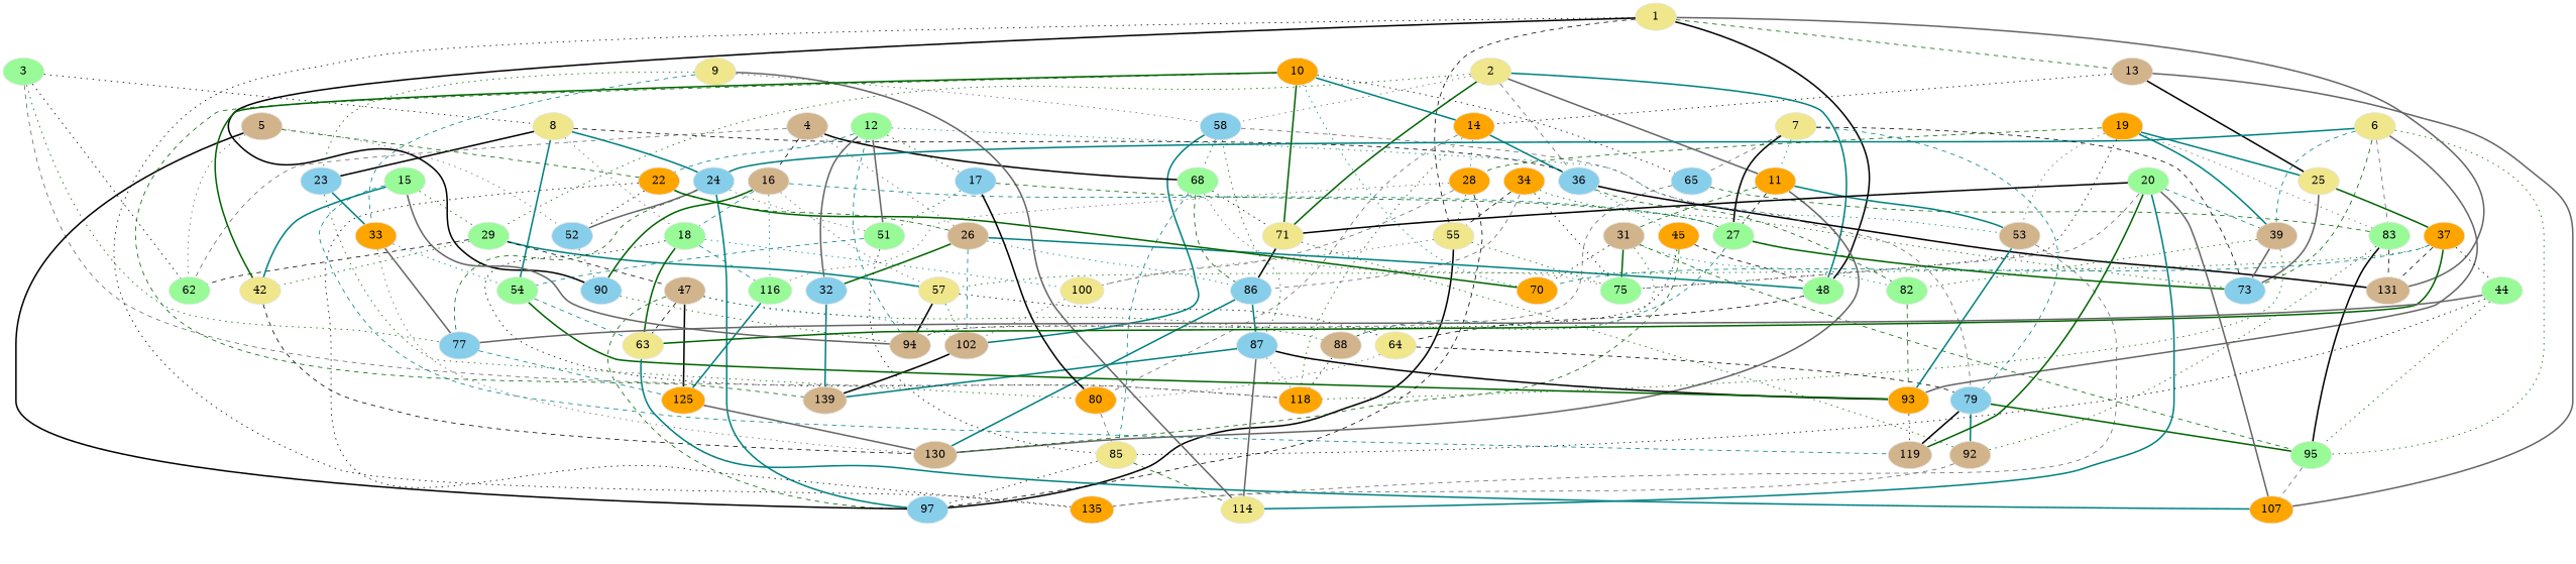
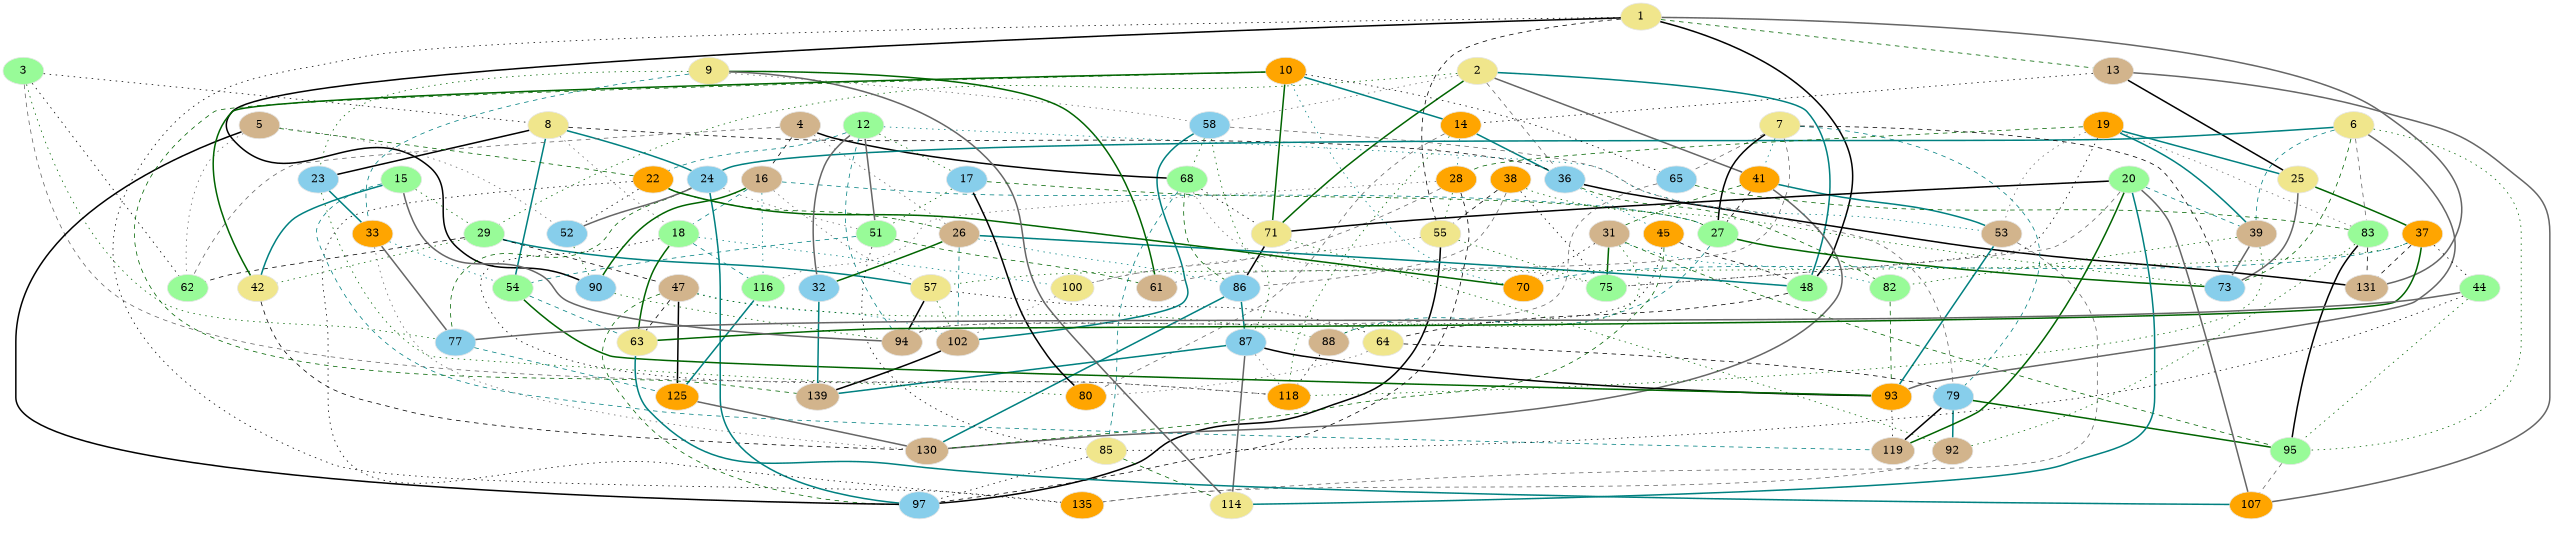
  graph {
    node [color=gray90 fillcolor=tan style=filled]
    edge [color=darkgreen style=bold]
    1 [fillcolor=khaki super="+132"]
    13
    48 [fillcolor=palegreen super="+76"]
    55 [fillcolor=khaki super="+136"]
    90 [fillcolor=skyblue]
    131
    135 [fillcolor=orange]
    14 [fillcolor=orange super="+46"]
    25 [fillcolor=khaki]
    107 [fillcolor=orange]
    64 [fillcolor=khaki super="+121"]
    97 [fillcolor=skyblue super="+123"]
    100 [fillcolor=khaki]
    75 [fillcolor=palegreen super="+81"]
    94 [super="+127"]
    2 [fillcolor=khaki super="+34"]
-   11 [fillcolor=orange super="+40"]
+   11 [fillcolor=orange super="+40" label=41]
    29 [fillcolor=palegreen super="+49"]
    36 [fillcolor=skyblue super="+117"]
    58 [fillcolor=skyblue super="+113"]
    71 [fillcolor=khaki super="+108"]
    27 [fillcolor=palegreen super="+59"]
    31 [super="+106"]
    53 [super="+120"]
    130 [super="+137"]
    62 [fillcolor=palegreen super="+98"]
    42 [fillcolor=khaki]
    57 [fillcolor=khaki super="+109"]
    47 [super="+67"]
    82 [fillcolor=palegreen]
    45 [fillcolor=orange]
    68 [fillcolor=palegreen super="+91"]
    79 [fillcolor=skyblue super="+105"]
    102 [super="+134"]
    87 [fillcolor=skyblue super="+140"]
    86 [fillcolor=skyblue super="+115"]
    92
    8 [fillcolor=khaki super="+50"]
    24 [fillcolor=skyblue super="+35"]
    18 [fillcolor=palegreen super="+56"]
    23 [fillcolor=skyblue]
    54 [fillcolor=palegreen super="+104"]
    3 [fillcolor=palegreen]
    77 [fillcolor=skyblue]
    118 [fillcolor=orange super="+122"]
    125 [fillcolor=orange]
    16 [super="+21"]
    116 [fillcolor=palegreen]
    4
    26 [super="+66"]
    32 [fillcolor=skyblue]
    85 [fillcolor=khaki super="+138"]
    22 [fillcolor=orange super="+41"]
    52 [fillcolor=skyblue]
    70 [fillcolor=orange]
    5
    6 [fillcolor=khaki super="+89"]
    39 [super="+60"]
    73 [fillcolor=skyblue super="+78"]
    83 [fillcolor=palegreen super="+128"]
    93 [fillcolor=orange super="+124"]
    95 [fillcolor=palegreen super="+129"]
    51 [fillcolor=palegreen super="+69"]
    119
    7 [fillcolor=khaki super="+112"]
+   61
    65 [fillcolor=skyblue]
    88
    63 [fillcolor=khaki super="+111"]
    33 [fillcolor=orange super="+133"]
    80 [fillcolor=orange super="+99"]
    9 [fillcolor=khaki super="+30"]
    114 [fillcolor=khaki]
    10 [fillcolor=orange super="+101"]
    139
    28 [fillcolor=orange super="+74"]
    12 [fillcolor=palegreen super="+110"]
    17 [fillcolor=skyblue]
    37 [fillcolor=orange super="+43"]
    15 [fillcolor=palegreen super="+72"]
    19 [fillcolor=orange super="+126"]
    20 [fillcolor=palegreen super="+84"]
    44 [fillcolor=palegreen]
-   38 [fillcolor=orange label=34]
+   38 [fillcolor=orange]
    1 -- 13 [style=dashed]
    1 -- 48 [color=black]
    1 -- 55 [color=black style=dashed]
    1 -- 90 [color=black]
    1 -- 131 [color=gray40]
    1 -- 135 [color=black style=dotted]
    13 -- 14 [color=black style=dotted]
    13 -- 25 [color=black]
    13 -- 107 [color=gray40]
    48 -- 64 [color=black style=dashed weight=2]
    55 -- 97 [color=black]
    55 -- 100 [color=gray40 style=dotted]
    55 -- 75 [style=dotted]
    90 -- 94 [style=dotted]
    14 -- 36 [color=teal]
    14 -- 118 [style=dotted]
    14 -- 80 [color=gray40 style=dashed]
    14 -- 28 [color=teal style=dotted]
    25 -- 73 [color=gray40]
    25 -- 37
    64 -- 79 [color=black style=dashed]
    64 -- 80 [color=gray40 style=dotted weight=2]
    100 -- 102 [color=gray40 style=dotted]
    2 -- 48 [color=teal]
    2 -- 11 [color=gray40]
    2 -- 29 [style=dotted]
    2 -- 36 [color=gray40 style=dashed]
    2 -- 58 [color=gray40 style=dotted]
    2 -- 71
    11 -- 27 [color=black style=dashed]
    11 -- 31 [style=dashed]
    11 -- 53 [color=teal]
    11 -- 130 [color=gray40]
    29 -- 62 [color=black style=dashed]
    29 -- 42 [style=dotted]
    29 -- 57 [color=teal]
    29 -- 47 [color=black style=dashed]
    36 -- 131 [color=black]
    36 -- 82 [style=dashed]
    36 -- 45 [color=teal style=dotted]
    58 -- 68 [style=dotted]
    58 -- 79 [color=gray40 style=dashed]
    58 -- 102 [color=teal]
    58 -- 87 [style=dotted]
    71 -- 86 [color=black]
    71 -- 92 [style=dotted]
    27 -- 73
    27 -- 88 [color=teal style=dashed]
    31 -- 75
    31 -- 82 [color=teal style=dotted]
    31 -- 70 [color=black style=dotted]
    31 -- 95 [style=dashed]
    31 -- 88 [style=dotted]
    53 -- 135 [color=gray40 style=dashed]
    53 -- 93 [color=teal]
    42 -- 130 [color=black style=dashed]
    57 -- 64 [color=black style=dotted]
    57 -- 94 [color=black]
    57 -- 102 [style=dotted]
    47 -- 97 [style=dashed]
    47 -- 102 [color=teal style=dotted]
    47 -- 125 [color=black]
    47 -- 88 [style=dotted]
    47 -- 63 [color=black style=dashed]
    82 -- 93 [style=dashed]
    45 -- 48 [color=black style=dashed]
    45 -- 94 [color=black style=dotted]
    45 -- 130 [style=dashed]
    68 -- 75 [color=gray40 style=dotted]
    68 -- 71 [color=black style=dotted]
    68 -- 86 [style=dashed]
    68 -- 85 [color=teal style=dashed]
    79 -- 92 [color=teal]
    79 -- 95
    79 -- 119 [color=black]
    102 -- 139 [color=black]
    87 -- 118 [color=gray40 style=dotted]
    87 -- 93 [color=black]
    87 -- 114 [color=gray40]
    87 -- 139 [color=teal]
    86 -- 130 [color=teal]
    86 -- 87 [color=teal]
    92 -- 135 [color=gray40 style=dashed]
    8 -- 36 [color=black style=dashed]
    8 -- 24 [color=teal]
    8 -- 18 [color=gray40 style=dotted]
    8 -- 23 [color=black]
    8 -- 54 [color=teal]
    24 -- 97 [color=teal]
    24 -- 77 [style=dashed]
    24 -- 52 [color=gray40]
    24 -- 51 [color=gray40 style=dotted]
    18 -- 100 [color=teal style=dotted]
    18 -- 118 [color=black style=dotted]
    18 -- 116 [color=teal style=dashed]
    18 -- 63
    23 -- 33 [color=teal]
    23 -- 80 [style=dotted]
    54 -- 93
    54 -- 63 [color=teal style=dashed]
    3 -- 62 [color=black style=dotted]
    3 -- 8 [color=black style=dotted]
    3 -- 77 [style=dotted]
    3 -- 118 [color=gray40 style=dashed]
    77 -- 125 [color=teal style=dashed]
    125 -- 130 [color=gray40]
    16 -- 90
    16 -- 27 [color=teal style=dashed]
    16 -- 57 [color=gray40 style=dotted]
    16 -- 18 [color=teal style=dashed]
    16 -- 116 [color=teal style=dotted]
    116 -- 125 [color=teal]
    4 -- 62 [color=gray40 style=dashed]
    4 -- 68 [color=black]
    4 -- 16 [color=black style=dashed]
    4 -- 26 [color=gray40 style=dotted]
    26 -- 48 [color=teal]
    26 -- 102 [color=teal style=dashed]
    26 -- 86 [color=teal style=dotted]
    26 -- 32
    32 -- 139 [color=teal]
    85 -- 97 [color=black style=dotted]
    85 -- 114 [style=dashed]
    22 -- 135 [color=black style=dotted]
    22 -- 26 [style=dashed]
    22 -- 52 [color=black style=dotted]
    22 -- 70
    52 -- 90 [style=dotted]
    5 -- 97 [color=black]
    5 -- 62 [color=gray40 style=dotted]
    5 -- 22 [style=dashed]
    5 -- 52 [color=gray40 style=dotted]
    6 -- 24 [color=teal]
    6 -- 39 [color=teal style=dashed]
    6 -- 73 [style=dashed]
    6 -- 83 [color=gray40 style=dashed]
    6 -- 93 [color=gray40]
    6 -- 95 [style=dotted]
    39 -- 82 [style=dotted]
    39 -- 118 [style=dotted]
    39 -- 73 [color=gray40]
    83 -- 131 [color=black style=dashed]
    83 -- 92 [style=dotted]
    83 -- 95 [color=black]
    93 -- 119 [color=black style=dotted]
    95 -- 107 [color=gray40 style=dashed]
    51 -- 54 [color=teal style=dashed]
    51 -- 85 [color=black style=dotted]
+   51 -- 61 [style=dashed]
    7 -- 11 [color=teal style=dotted]
    7 -- 27 [color=black]
    7 -- 79 [color=teal style=dashed]
    7 -- 73 [color=black style=dashed]
+   7 -- 61 [color=gray40 style=dashed]
    7 -- 65 [color=gray40 style=dashed]
    65 -- 94 [color=gray40 style=dashed]
    65 -- 83 [style=dashed]
    88 -- 118 [color=black style=dotted]
    63 -- 107 [color=teal]
    33 -- 130 [color=gray40 style=dotted]
    33 -- 54 [color=teal style=dotted]
    33 -- 77 [color=gray40]
-   80 -- 85 [color=gray40 style=dashed]
    9 -- 58 [color=gray40 style=dotted]
    9 -- 23 [style=dotted]
+   9 -- 61
    9 -- 33 [color=teal style=dashed weight=2]
    9 -- 114 [color=gray40]
    10 -- 14 [color=teal]
    10 -- 71
    10 -- 42
    10 -- 70 [color=teal style=dotted]
    10 -- 65 [color=black style=dotted]
    10 -- 139 [style=dashed]
    28 -- 55 [style=dotted]
    28 -- 97 [color=black style=dashed]
    28 -- 100 [color=gray40 style=dashed]
    28 -- 116 [color=gray40 style=dotted]
    12 -- 94 [color=teal style=dashed]
    12 -- 53 [color=teal style=dotted]
    12 -- 32 [color=gray40]
    12 -- 22 [color=teal style=dashed]
    12 -- 51 [color=gray40]
    12 -- 17 [style=dotted]
    17 -- 27 [style=dashed]
    17 -- 51 [style=dotted]
    17 -- 80 [color=black]
    37 -- 131 [color=black style=dashed]
    37 -- 57 [style=dotted]
    37 -- 70 [color=teal style=dashed]
    37 -- 63
    37 -- 44 [color=black style=dotted]
    15 -- 94 [color=gray40]
    15 -- 29 [style=dotted]
    15 -- 42 [color=teal]
    15 -- 119 [color=teal style=dashed]
    19 -- 25 [color=teal]
    19 -- 75 [color=black style=dotted]
    19 -- 53 [color=gray40 style=dotted]
    19 -- 39 [color=teal]
    19 -- 83 [color=gray40 style=dotted]
    19 -- 28 [style=dashed]
    20 -- 107 [color=gray40]
    20 -- 75 [color=gray40 style=dashed]
    20 -- 71 [color=black]
    20 -- 39 [color=teal style=dashed]
    20 -- 119
    20 -- 114 [color=teal]
    44 -- 77 [color=gray40]
    44 -- 85 [color=black style=dotted]
    44 -- 95 [style=dotted]
    38 -- 55 [color=black style=dashed]
    38 -- 75 [color=black style=dotted]
    38 -- 86 [color=gray40 style=dashed]
    38 -- 73 [style=dotted]
  }
